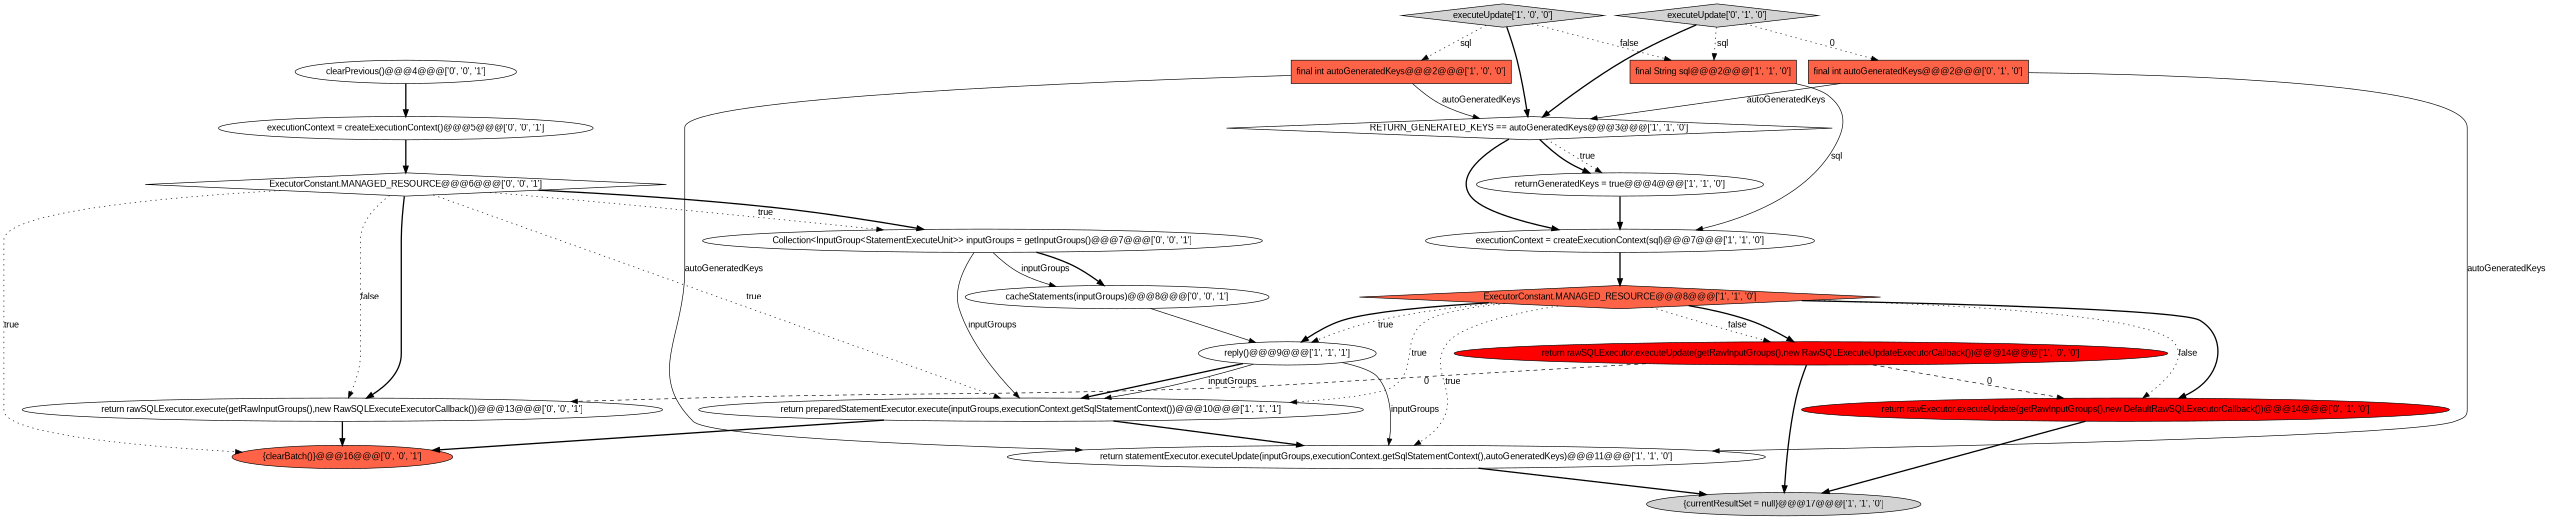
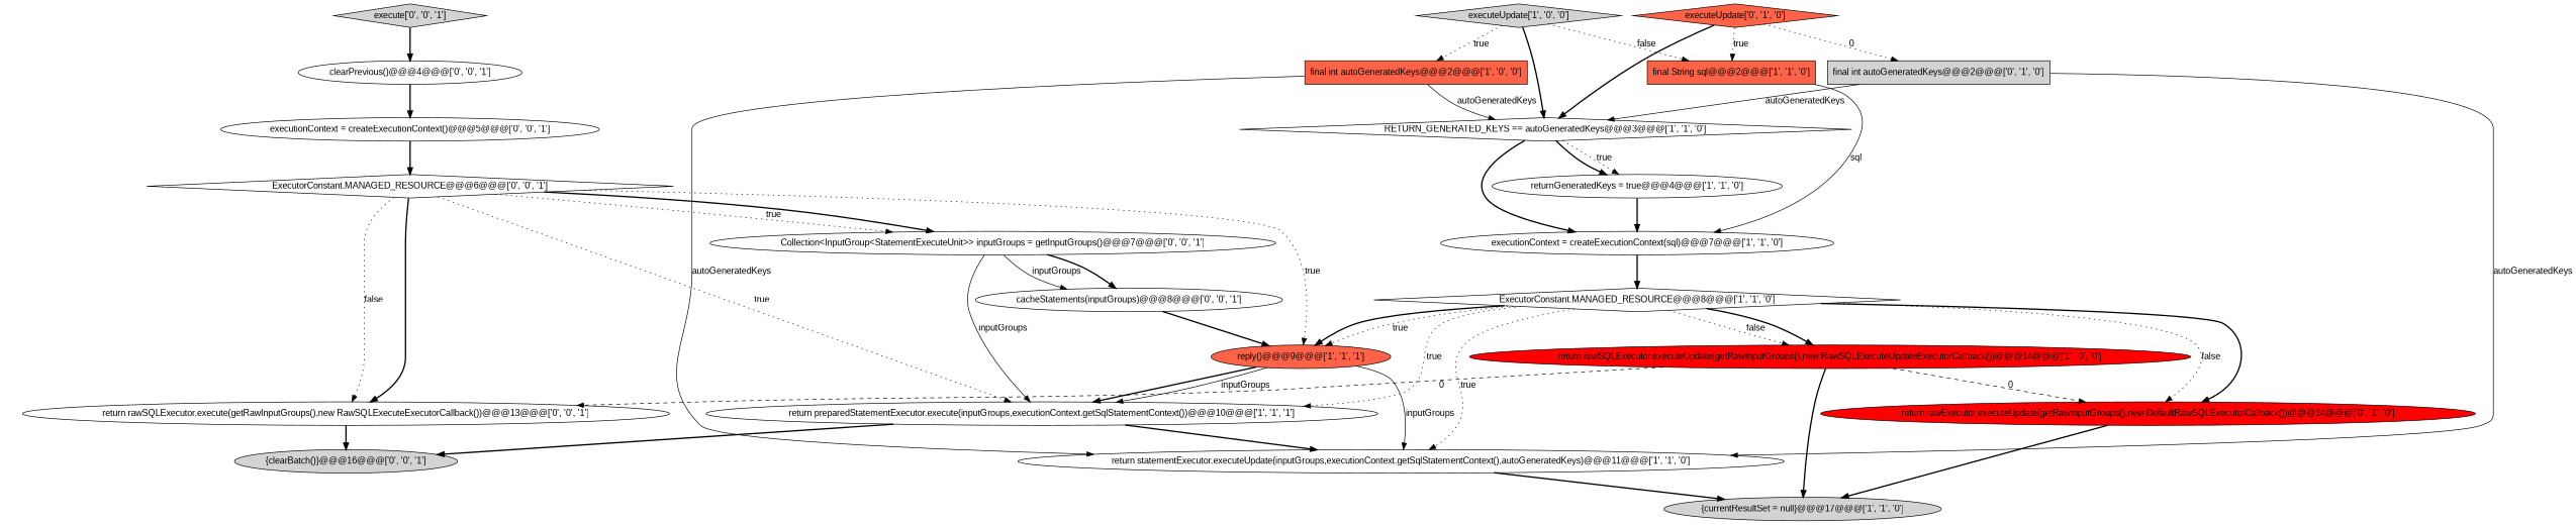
  digraph {
    fontname="Liberation Sans"
    node [fillcolor=white fontname="Liberation Sans" shape=ellipse style=filled]
    edge [fontname="Liberation Sans" style=bold]
    n1 [label="return statementExecutor.executeUpdate(inputGroups,executionContext.getSqlStatementContext(),autoGeneratedKeys)@@@11@@@['1', '1', '0']"]
    n2 [fillcolor=lightgray label="{currentResultSet = null}@@@17@@@['1', '1', '0']"]
-   n3 [fillcolor=lightgray label="executeUpdate['0', '1', '0']" shape=diamond]
+   n3 [fillcolor=tomato label="executeUpdate['0', '1', '0']" shape=diamond]
    n4 [fillcolor=tomato label="final String sql@@@2@@@['1', '1', '0']" shape=box]
    n5 [label="RETURN_GENERATED_KEYS == autoGeneratedKeys@@@3@@@['1', '1', '0']" shape=diamond]
-   n6 [fillcolor=tomato label="final int autoGeneratedKeys@@@2@@@['0', '1', '0']" shape=box]
+   n6 [fillcolor=lightgray label="final int autoGeneratedKeys@@@2@@@['0', '1', '0']" shape=box]
    n7 [label="executionContext = createExecutionContext(sql)@@@7@@@['1', '1', '0']"]
    n8 [label="returnGeneratedKeys = true@@@4@@@['1', '1', '0']"]
    n9 [label="return rawSQLExecutor.execute(getRawInputGroups(),new RawSQLExecuteExecutorCallback())@@@13@@@['0', '0', '1']"]
-   n10 [fillcolor=tomato label="{clearBatch()}@@@16@@@['0', '0', '1']"]
+   n10 [fillcolor=lightgray label="{clearBatch()}@@@16@@@['0', '0', '1']"]
    n11 [fillcolor=tomato label="final int autoGeneratedKeys@@@2@@@['1', '0', '0']" shape=box]
    n12 [fillcolor=red label="return rawSQLExecutor.executeUpdate(getRawInputGroups(),new RawSQLExecuteUpdateExecutorCallback())@@@14@@@['1', '0', '0']"]
    n13 [fillcolor=red label="return rawExecutor.executeUpdate(getRawInputGroups(),new DefaultRawSQLExecutorCallback())@@@14@@@['0', '1', '0']"]
    n14 [fillcolor=lightgray label="executeUpdate['1', '0', '0']" shape=diamond]
-   n15 [fillcolor=tomato label="ExecutorConstant.MANAGED_RESOURCE@@@8@@@['1', '1', '0']" shape=diamond]
+   n15 [label="ExecutorConstant.MANAGED_RESOURCE@@@8@@@['1', '1', '0']" shape=diamond]
    n16 [label="Collection<InputGroup<StatementExecuteUnit>> inputGroups = getInputGroups()@@@7@@@['0', '0', '1']"]
    n17 [label="cacheStatements(inputGroups)@@@8@@@['0', '0', '1']"]
    n18 [label="return preparedStatementExecutor.execute(inputGroups,executionContext.getSqlStatementContext())@@@10@@@['1', '1', '1']"]
-   n19 [label="reply()@@@9@@@['1', '1', '1']"]
+   n19 [fillcolor=tomato label="reply()@@@9@@@['1', '1', '1']"]
    n20 [label="ExecutorConstant.MANAGED_RESOURCE@@@6@@@['0', '0', '1']" shape=diamond]
    n21 [label="executionContext = createExecutionContext()@@@5@@@['0', '0', '1']"]
    n22 [label="clearPrevious()@@@4@@@['0', '0', '1']"]
+   n23 [fillcolor=lightgray label="execute['0', '0', '1']" shape=diamond]
    n1 -> n2
-   n3 -> n4 [label=sql style=dotted]
+   n3 -> n4 [label=true style=dotted]
    n3 -> n5
    n3 -> n6 [label=0 style=dotted]
    n4 -> n7 [label=sql style=solid]
    n5 -> n7
    n5 -> n8 [label=true style=dotted]
    n5 -> n8
    n6 -> n1 [label=autoGeneratedKeys style=solid]
    n6 -> n5 [label=autoGeneratedKeys style=solid]
    n7 -> n15
    n8 -> n7
    n9 -> n10
    n11 -> n1 [label=autoGeneratedKeys style=solid]
    n11 -> n5 [label=autoGeneratedKeys style=solid]
    n12 -> n2
    n12 -> n9 [label=0 style=dashed]
    n12 -> n13 [label=0 style=dashed]
    n13 -> n2
    n14 -> n4 [label=false style=dotted]
    n14 -> n5
-   n14 -> n11 [label=sql style=dotted]
+   n14 -> n11 [label=true style=dotted]
    n15 -> n1 [label=true style=dotted]
    n15 -> n12
    n15 -> n12 [label=false style=dotted]
    n15 -> n13
    n15 -> n13 [label=false style=dotted]
    n15 -> n18 [label=true style=dotted]
    n15 -> n19 [label=true style=dotted]
    n15 -> n19
    n16 -> n17 [label=inputGroups style=solid]
    n16 -> n17
    n16 -> n18 [label=inputGroups style=solid]
-   n17 -> n19 [style=solid]
+   n17 -> n19
    n18 -> n1
    n18 -> n10
    n19 -> n1 [label=inputGroups style=solid]
    n19 -> n18
    n19 -> n18 [label=inputGroups style=solid]
    n20 -> n9
    n20 -> n9 [label=false style=dotted]
    n20 -> n16 [label=true style=dotted]
    n20 -> n16
    n20 -> n18 [label=true style=dotted]
-   n20 -> n10 [label=true style=dotted]
+   n20 -> n19 [label=true style=dotted]
    n21 -> n20
    n22 -> n21
+   n23 -> n22
  }
